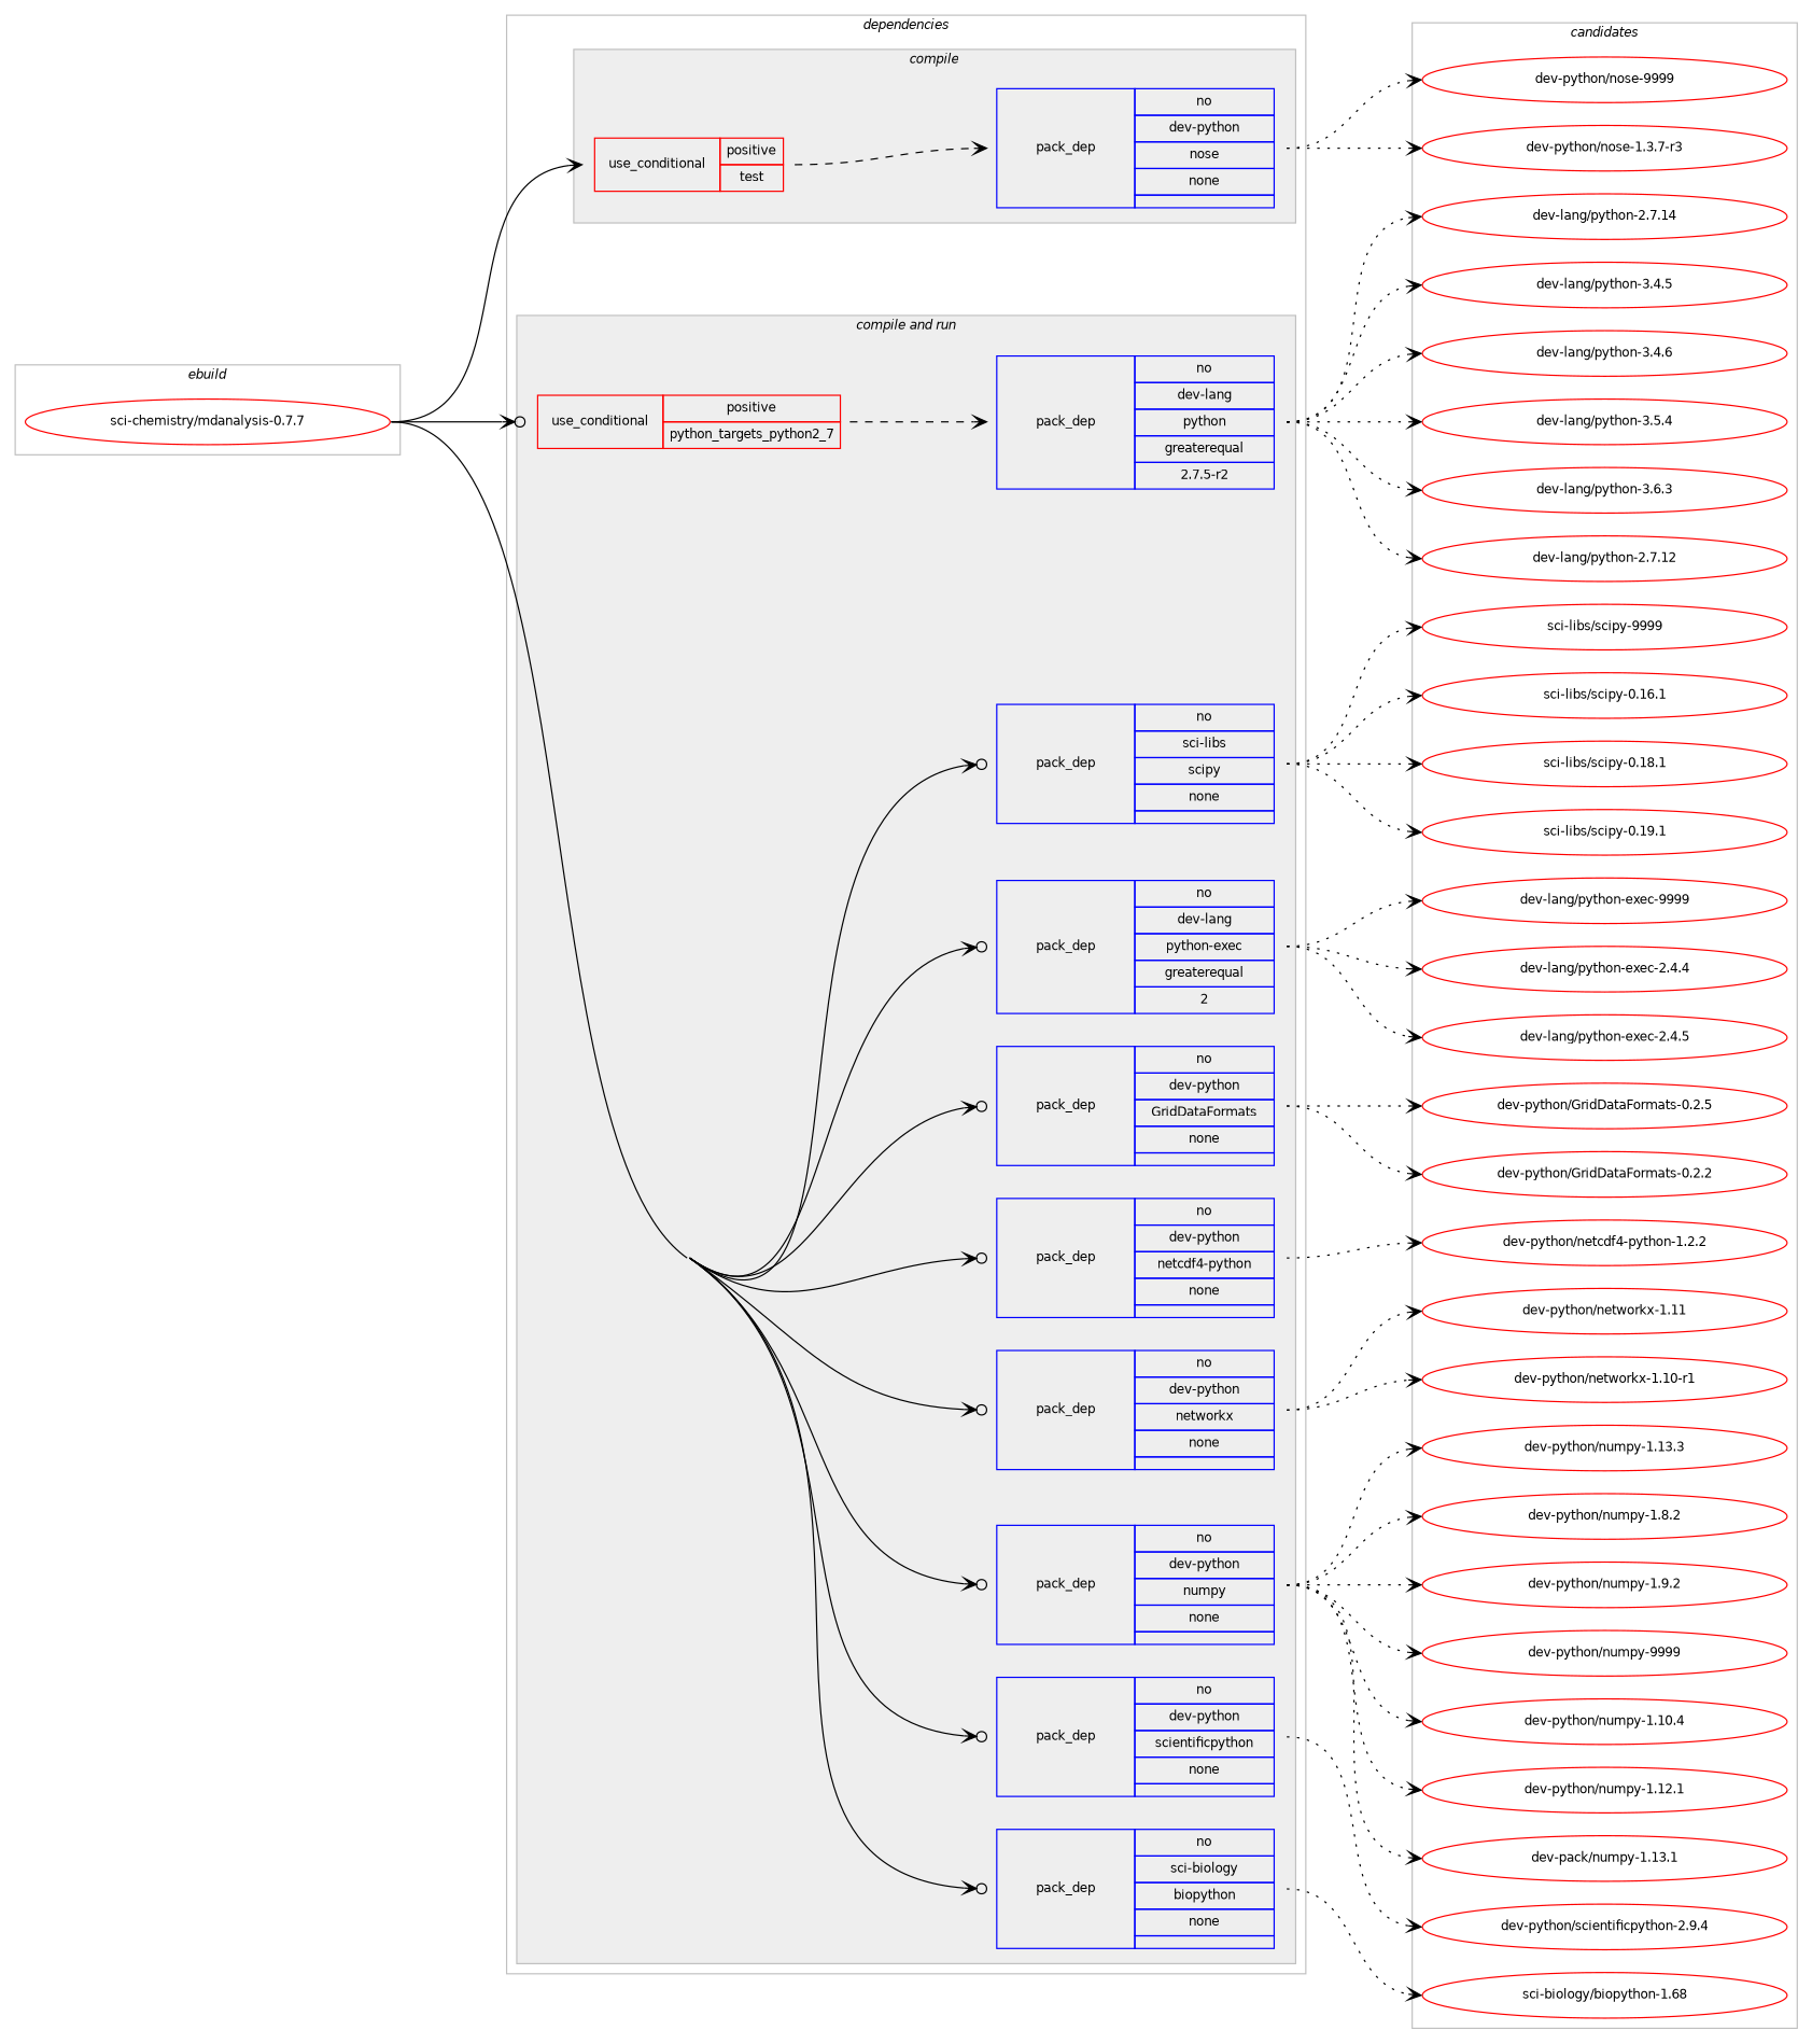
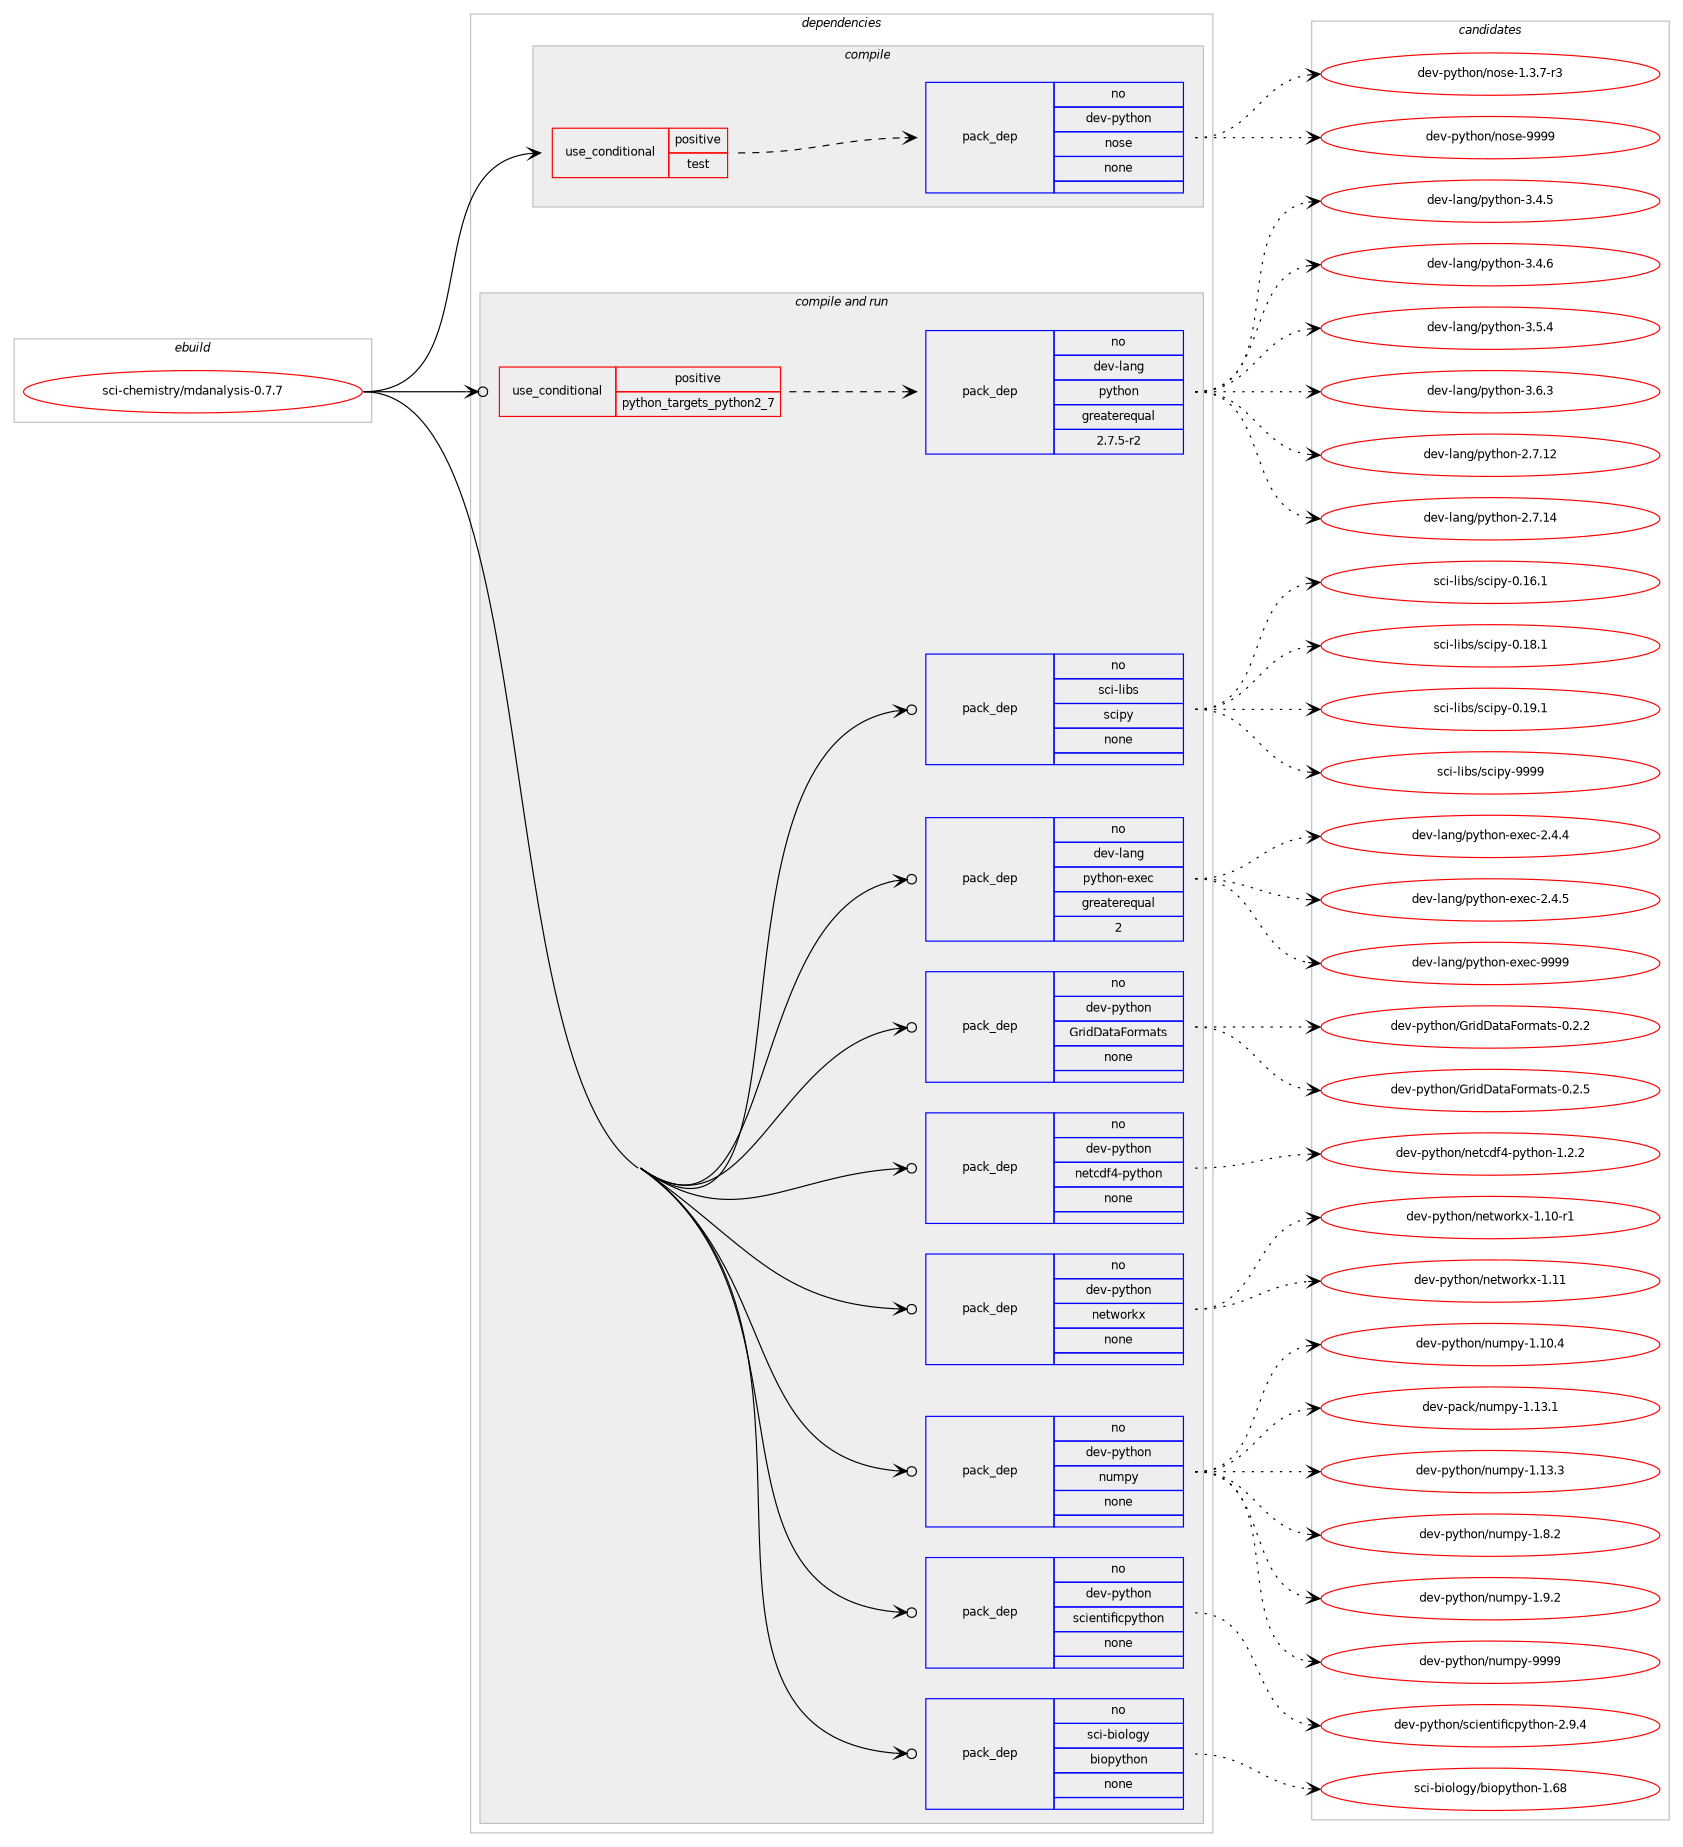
  digraph {
    compound=true
    concentrate=true
    fontname=Helvetica
    fontsize=10
    newrank=true
    rankdir=LR
    ranksep=1.5
    node [color=red fontname=Helvetica fontsize=10]
    edge [arrowhead=vee headport=w style=dotted tailport=e weight=100]
    n1 [label="sci-chemistry/mdanalysis-0.7.7" width=4]
    n2 [color=blue label=<<TABLE BORDER="0" CELLBORDER="1" CELLSPACING="0" CELLPADDING="4" WIDTH="220"><TR><TD ROWSPAN="6" CELLPADDING="30">pack_dep</TD></TR><TR><TD WIDTH="110">no</TD></TR><TR><TD>dev-python</TD></TR><TR><TD>nose</TD></TR><TR><TD>none</TD></TR><TR><TD></TD></TR></TABLE>> shape=none]
    n3 [label=<<TABLE BORDER="0" CELLBORDER="1" CELLSPACING="0" CELLPADDING="4"><TR><TD ROWSPAN="3" CELLPADDING="10">use_conditional</TD></TR><TR><TD>positive</TD></TR><TR><TD>test</TD></TR></TABLE>> shape=none]
    n4 [color=blue label=<<TABLE BORDER="0" CELLBORDER="1" CELLSPACING="0" CELLPADDING="4" WIDTH="220"><TR><TD ROWSPAN="6" CELLPADDING="30">pack_dep</TD></TR><TR><TD WIDTH="110">no</TD></TR><TR><TD>dev-lang</TD></TR><TR><TD>python</TD></TR><TR><TD>greaterequal</TD></TR><TR><TD>2.7.5-r2</TD></TR></TABLE>> shape=none]
    n5 [label=<<TABLE BORDER="0" CELLBORDER="1" CELLSPACING="0" CELLPADDING="4"><TR><TD ROWSPAN="3" CELLPADDING="10">use_conditional</TD></TR><TR><TD>positive</TD></TR><TR><TD>python_targets_python2_7</TD></TR></TABLE>> shape=none]
    n6 [color=blue label=<<TABLE BORDER="0" CELLBORDER="1" CELLSPACING="0" CELLPADDING="4" WIDTH="220"><TR><TD ROWSPAN="6" CELLPADDING="30">pack_dep</TD></TR><TR><TD WIDTH="110">no</TD></TR><TR><TD>sci-libs</TD></TR><TR><TD>scipy</TD></TR><TR><TD>none</TD></TR><TR><TD></TD></TR></TABLE>> shape=none]
    n7 [color=blue label=<<TABLE BORDER="0" CELLBORDER="1" CELLSPACING="0" CELLPADDING="4" WIDTH="220"><TR><TD ROWSPAN="6" CELLPADDING="30">pack_dep</TD></TR><TR><TD WIDTH="110">no</TD></TR><TR><TD>dev-lang</TD></TR><TR><TD>python-exec</TD></TR><TR><TD>greaterequal</TD></TR><TR><TD>2</TD></TR></TABLE>> shape=none]
    n8 [color=blue label=<<TABLE BORDER="0" CELLBORDER="1" CELLSPACING="0" CELLPADDING="4" WIDTH="220"><TR><TD ROWSPAN="6" CELLPADDING="30">pack_dep</TD></TR><TR><TD WIDTH="110">no</TD></TR><TR><TD>dev-python</TD></TR><TR><TD>GridDataFormats</TD></TR><TR><TD>none</TD></TR><TR><TD></TD></TR></TABLE>> shape=none]
    n9 [color=blue label=<<TABLE BORDER="0" CELLBORDER="1" CELLSPACING="0" CELLPADDING="4" WIDTH="220"><TR><TD ROWSPAN="6" CELLPADDING="30">pack_dep</TD></TR><TR><TD WIDTH="110">no</TD></TR><TR><TD>dev-python</TD></TR><TR><TD>netcdf4-python</TD></TR><TR><TD>none</TD></TR><TR><TD></TD></TR></TABLE>> shape=none]
    n10 [color=blue label=<<TABLE BORDER="0" CELLBORDER="1" CELLSPACING="0" CELLPADDING="4" WIDTH="220"><TR><TD ROWSPAN="6" CELLPADDING="30">pack_dep</TD></TR><TR><TD WIDTH="110">no</TD></TR><TR><TD>dev-python</TD></TR><TR><TD>networkx</TD></TR><TR><TD>none</TD></TR><TR><TD></TD></TR></TABLE>> shape=none]
    n11 [color=blue label=<<TABLE BORDER="0" CELLBORDER="1" CELLSPACING="0" CELLPADDING="4" WIDTH="220"><TR><TD ROWSPAN="6" CELLPADDING="30">pack_dep</TD></TR><TR><TD WIDTH="110">no</TD></TR><TR><TD>dev-python</TD></TR><TR><TD>numpy</TD></TR><TR><TD>none</TD></TR><TR><TD></TD></TR></TABLE>> shape=none]
    n12 [color=blue label=<<TABLE BORDER="0" CELLBORDER="1" CELLSPACING="0" CELLPADDING="4" WIDTH="220"><TR><TD ROWSPAN="6" CELLPADDING="30">pack_dep</TD></TR><TR><TD WIDTH="110">no</TD></TR><TR><TD>dev-python</TD></TR><TR><TD>scientificpython</TD></TR><TR><TD>none</TD></TR><TR><TD></TD></TR></TABLE>> shape=none]
    n13 [color=blue label=<<TABLE BORDER="0" CELLBORDER="1" CELLSPACING="0" CELLPADDING="4" WIDTH="220"><TR><TD ROWSPAN="6" CELLPADDING="30">pack_dep</TD></TR><TR><TD WIDTH="110">no</TD></TR><TR><TD>sci-biology</TD></TR><TR><TD>biopython</TD></TR><TR><TD>none</TD></TR><TR><TD></TD></TR></TABLE>> shape=none]
    n14 [label="dev-python/nose-1.3.7-r3" width=4]
    n15 [label="dev-python/nose-9999" width=4]
    n16 [label="dev-lang/python-2.7.12" width=4]
    n17 [label="dev-lang/python-2.7.14" width=4]
    n18 [label="dev-lang/python-3.4.5" width=4]
    n19 [label="dev-lang/python-3.4.6" width=4]
    n20 [label="dev-lang/python-3.5.4" width=4]
    n21 [label="dev-lang/python-3.6.3" width=4]
    n22 [label="dev-lang/python-exec-2.4.4" width=4]
    n23 [label="dev-lang/python-exec-2.4.5" width=4]
    n24 [label="dev-lang/python-exec-9999" width=4]
    n25 [label="dev-python/GridDataFormats-0.2.2" width=4]
    n26 [label="dev-python/GridDataFormats-0.2.5" width=4]
    n27 [label="dev-python/netcdf4-python-1.2.2" width=4]
    n28 [label="dev-python/networkx-1.10-r1" width=4]
    n29 [label="dev-python/networkx-1.11" width=4]
    n30 [label="dev-python/numpy-1.10.4" width=4]
-   n31 [label="dev-python/numpy-1.12.1" width=4]
    n32 [label="dev-pack/numpy-1.13.1" width=4]
    n33 [label="dev-python/numpy-1.13.3" width=4]
    n34 [label="dev-python/numpy-1.8.2" width=4]
    n35 [label="dev-python/numpy-1.9.2" width=4]
    n36 [label="dev-python/numpy-9999" width=4]
    n37 [label="dev-python/scientificpython-2.9.4" width=4]
    n38 [label="sci-biology/biopython-1.68" width=4]
    n39 [label="sci-libs/scipy-0.16.1" width=4]
    n40 [label="sci-libs/scipy-0.18.1" width=4]
    n41 [label="sci-libs/scipy-0.19.1" width=4]
    n42 [label="sci-libs/scipy-9999" width=4]
    subgraph cluster_1 {
      color=gray
      label=<<i>ebuild</i>>
      rank=same
      n1
    }
    subgraph cluster_2 {
      color=gray
      label=<<i>dependencies</i>>
      subgraph cluster_3 {
        color=gray
        fillcolor="#eeeeee"
        label=<<i>compile</i>>
        style=filled
        subgraph sub_4 {
          color=gray
          fillcolor="#eeeeee"
          label=<<i>compile</i>>
          style=filled
          n3
          subgraph sub_5 {
            color=gray
            fillcolor="#eeeeee"
            label=<<i>compile</i>>
            style=filled
            n2
          }
        }
      }
      subgraph cluster_6 {
        color=gray
        fillcolor="#eeeeee"
        label=<<i>compile and run</i>>
        style=filled
        subgraph sub_7 {
          color=gray
          fillcolor="#eeeeee"
          label=<<i>compile and run</i>>
          style=filled
          n5
          subgraph sub_8 {
            color=gray
            fillcolor="#eeeeee"
            label=<<i>compile and run</i>>
            style=filled
            n4
          }
        }
        subgraph sub_9 {
          color=gray
          fillcolor="#eeeeee"
          label=<<i>compile and run</i>>
          style=filled
          n6
        }
        subgraph sub_10 {
          color=gray
          fillcolor="#eeeeee"
          label=<<i>compile and run</i>>
          style=filled
          n7
        }
        subgraph sub_11 {
          color=gray
          fillcolor="#eeeeee"
          label=<<i>compile and run</i>>
          style=filled
          n8
        }
        subgraph sub_12 {
          color=gray
          fillcolor="#eeeeee"
          label=<<i>compile and run</i>>
          style=filled
          n9
        }
        subgraph sub_13 {
          color=gray
          fillcolor="#eeeeee"
          label=<<i>compile and run</i>>
          style=filled
          n10
        }
        subgraph sub_14 {
          color=gray
          fillcolor="#eeeeee"
          label=<<i>compile and run</i>>
          style=filled
          n11
        }
        subgraph sub_15 {
          color=gray
          fillcolor="#eeeeee"
          label=<<i>compile and run</i>>
          style=filled
          n12
        }
        subgraph sub_16 {
          color=gray
          fillcolor="#eeeeee"
          label=<<i>compile and run</i>>
          style=filled
          n13
        }
      }
      subgraph cluster_17 {
        color=gray
        fillcolor="#eeeeee"
        label=<<i>run</i>>
        style=filled
      }
    }
    subgraph cluster_18 {
      color=gray
      label=<<i>candidates</i>>
      rank=same
      subgraph sub_19 {
        color=black
        label=<<i>candidates</i>>
        nodesep=1
        rank=same
        n14
        n15
      }
      subgraph sub_20 {
        color=black
        label=<<i>candidates</i>>
        nodesep=1
        rank=same
        n16
        n17
        n18
        n19
        n20
        n21
      }
      subgraph sub_21 {
        color=black
        label=<<i>candidates</i>>
        nodesep=1
        rank=same
        n22
        n23
        n24
      }
      subgraph sub_22 {
        color=black
        label=<<i>candidates</i>>
        nodesep=1
        rank=same
        n25
        n26
      }
      subgraph sub_23 {
        color=black
        label=<<i>candidates</i>>
        nodesep=1
        rank=same
        n27
      }
      subgraph sub_24 {
        color=black
        label=<<i>candidates</i>>
        nodesep=1
        rank=same
        n28
        n29
      }
      subgraph sub_25 {
        color=black
        label=<<i>candidates</i>>
        nodesep=1
        rank=same
        n30
-       n31
        n32
        n33
        n34
        n35
        n36
      }
      subgraph sub_26 {
        color=black
        label=<<i>candidates</i>>
        nodesep=1
        rank=same
        n37
      }
      subgraph sub_27 {
        color=black
        label=<<i>candidates</i>>
        nodesep=1
        rank=same
        n38
      }
      subgraph sub_28 {
        color=black
        label=<<i>candidates</i>>
        nodesep=1
        rank=same
        n39
        n40
        n41
        n42
      }
    }
    n1 -> n3 [style=solid weight=20]
    n1 -> n5 [arrowhead=odotvee style=solid weight=20]
    n1 -> n6 [arrowhead=odotvee style=solid weight=20]
    n1 -> n7 [arrowhead=odotvee style=solid weight=20]
    n1 -> n8 [arrowhead=odotvee style=solid weight=20]
    n1 -> n9 [arrowhead=odotvee style=solid weight=20]
    n1 -> n10 [arrowhead=odotvee style=solid weight=20]
    n1 -> n11 [arrowhead=odotvee style=solid weight=20]
    n1 -> n12 [arrowhead=odotvee style=solid weight=20]
    n1 -> n13 [arrowhead=odotvee style=solid weight=20]
    n2 -> n14
    n2 -> n15
    n3 -> n2 [style=dashed weight=20]
    n4 -> n16
    n4 -> n17
    n4 -> n18
    n4 -> n19
    n4 -> n20
    n4 -> n21
    n5 -> n4 [style=dashed weight=20]
    n6 -> n39
    n6 -> n40
    n6 -> n41
    n6 -> n42
    n7 -> n22
    n7 -> n23
    n7 -> n24
    n8 -> n25
    n8 -> n26
    n9 -> n27
    n10 -> n28
    n10 -> n29
    n11 -> n30
-   n11 -> n31
    n11 -> n32
    n11 -> n33
    n11 -> n34
    n11 -> n35
    n11 -> n36
    n12 -> n37
    n13 -> n38
  }
